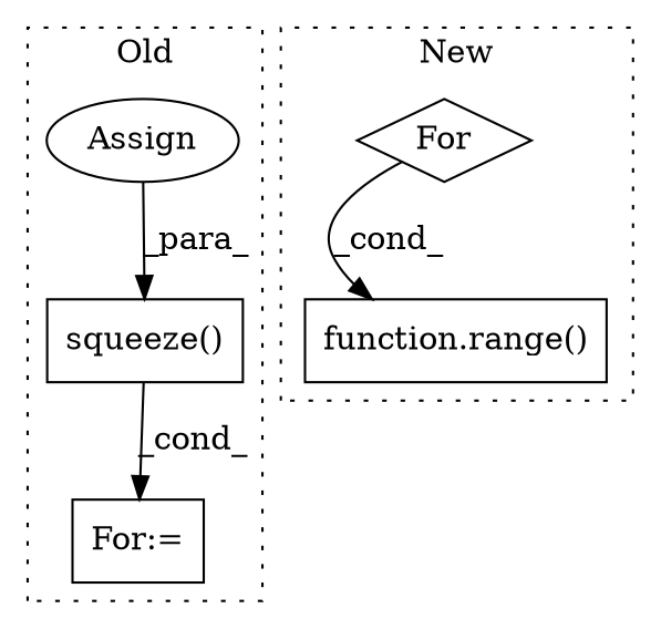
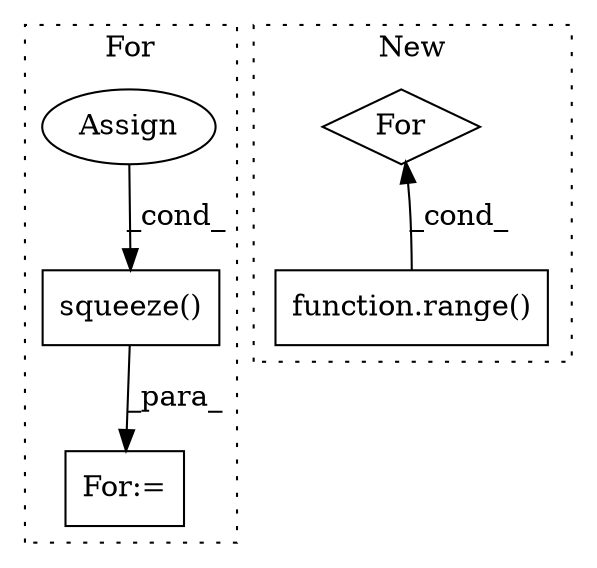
  digraph {
    node [a=75 shape=box]
    n1 [l="38,1" label="squeeze()" s="17459,17499"]
    n2 [a=76 l=2 label=Assign s=17497 shape=ellipse]
    n3 [a=68 l=3 label="For:=" s=17766]
    n4 [a=107 l="4,14" label=For s="18966,18994" shape=diamond]
    n5 [l="6,1" label="function.range()" s="18975,18993"]
    subgraph cluster_1 {
-     label=Old
+     label=For
      style=dotted
      n1
      n2
      n3
    }
    subgraph cluster_2 {
      label=New
      style=dotted
      n4
      n5
    }
-   n1 -> n3 [label=_cond_]
-   n2 -> n1 [label=_para_]
-   n4 -> n5 [label=_cond_]
+   n1 -> n3 [label=_para_]
+   n2 -> n1 [label=_cond_]
+   n5 -> n4 [label=_cond_]
  }
